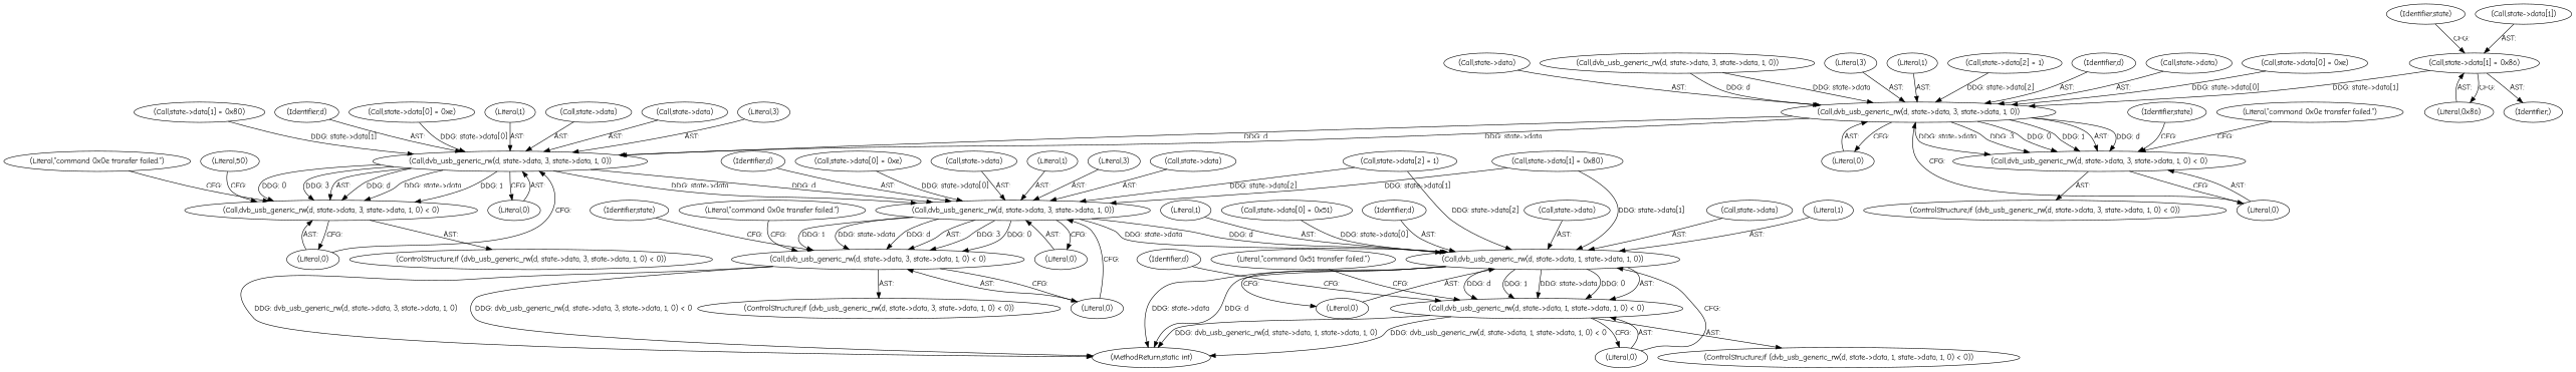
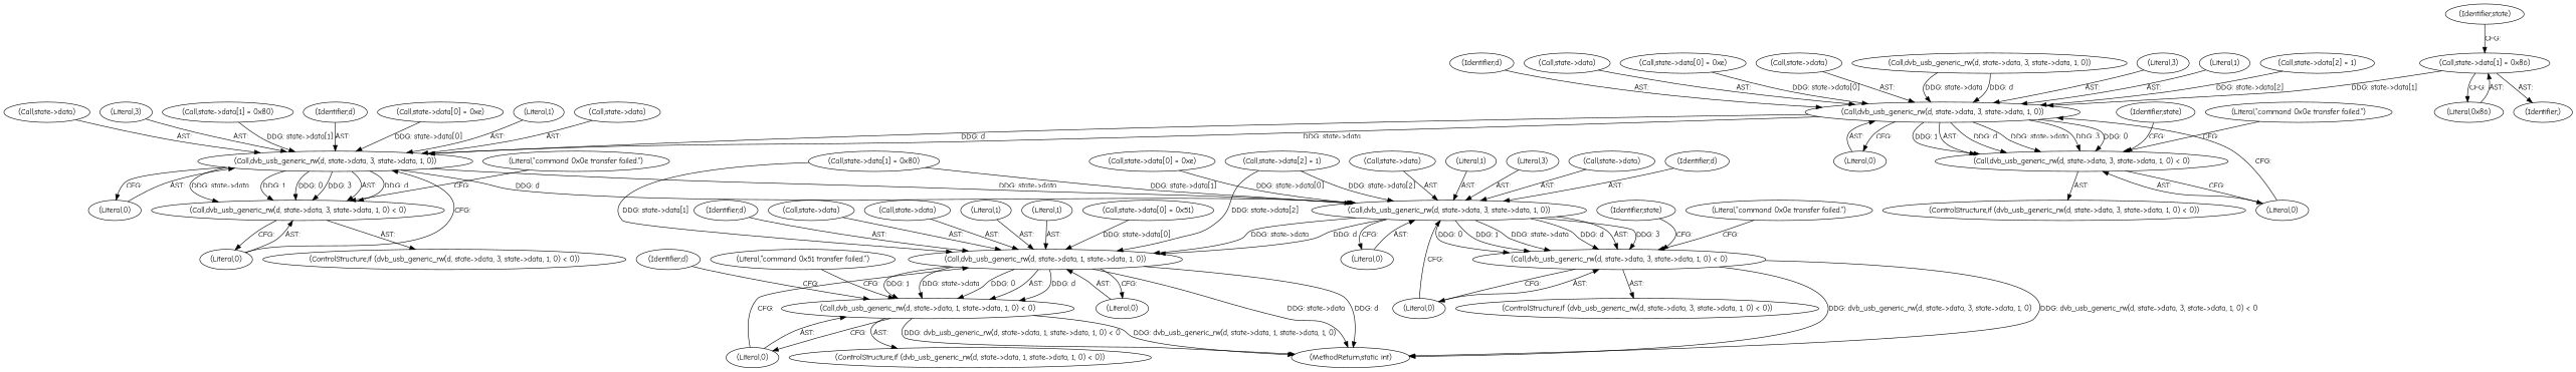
  digraph {
    fontname="Comic Neue"
    node [fontname="Comic Neue"]
    edge [fontname="Comic Neue"]
    n1 [label="(Call,state->data[1] = 0x86)"]
    n2 [label="(Call,dvb_usb_generic_rw(d, state->data, 3, state->data, 1, 0))"]
    n3 [label="(Literal,0x86)"]
    n4 [label="(Identifier,)"]
    n5 [label="(Call,dvb_usb_generic_rw(d, state->data, 3, state->data, 1, 0) < 0)"]
    n6 [label="(Call,dvb_usb_generic_rw(d, state->data, 3, state->data, 1, 0))"]
    n7 [label="(Literal,0)"]
    n8 [label="(ControlStructure,if (dvb_usb_generic_rw(d, state->data, 3, state->data, 1, 0) < 0))"]
    n9 [label="(Literal,0)"]
    n10 [label="(Call,dvb_usb_generic_rw(d, state->data, 3, state->data, 1, 0) < 0)"]
    n11 [label="(Call,dvb_usb_generic_rw(d, state->data, 3, state->data, 1, 0))"]
    n12 [label="(Literal,0)"]
    n13 [label="(Literal,0)"]
    n14 [label="(ControlStructure,if (dvb_usb_generic_rw(d, state->data, 3, state->data, 1, 0) < 0))"]
    n15 [label="(Call,dvb_usb_generic_rw(d, state->data, 3, state->data, 1, 0) < 0)"]
    n16 [label="(Call,dvb_usb_generic_rw(d, state->data, 1, state->data, 1, 0))"]
    n17 [label="(Literal,0)"]
    n18 [label="(MethodReturn,static int)"]
    n19 [label="(Literal,0)"]
    n20 [label="(ControlStructure,if (dvb_usb_generic_rw(d, state->data, 3, state->data, 1, 0) < 0))"]
    n21 [label="(Call,dvb_usb_generic_rw(d, state->data, 1, state->data, 1, 0) < 0)"]
    n22 [label="(Literal,0)"]
    n23 [label="(Literal,0)"]
    n24 [label="(ControlStructure,if (dvb_usb_generic_rw(d, state->data, 1, state->data, 1, 0) < 0))"]
    n25 [label="(Call,state->data)"]
    n26 [label="(Call,state->data[0] = 0xe)"]
    n27 [label="(Literal,1)"]
    n28 [label="(Identifier,d)"]
    n29 [label="(Identifier,state)"]
    n30 [label="(Literal,1)"]
    n31 [label="(Call,state->data)"]
    n32 [label="(Literal,3)"]
    n33 [label="(Literal,1)"]
    n34 [label="(Call,state->data[0] = 0x51)"]
    n35 [label="(Call,state->data)"]
    n36 [label="(Call,state->data)"]
    n37 [label="(Call,state->data)"]
    n38 [label="(Identifier,d)"]
    n39 [label="(Call,state->data[0] = 0xe)"]
-   n40 [label="(Literal,50)"]
    n41 [label="(Identifier,state)"]
    n42 [label="(Call,state->data[1] = 0x80)"]
    n43 [label="(Literal,3)"]
-   n44 [label="(Call,state->data[1])"]
    n45 [label="(Literal,3)"]
    n46 [label="(Identifier,d)"]
    n47 [label="(Literal,\"command 0x0e transfer failed.\")"]
    n48 [label="(Call,state->data)"]
    n49 [label="(Identifier,state)"]
    n50 [label="(Literal,\"command 0x0e transfer failed.\")"]
    n51 [label="(Literal,1)"]
    n52 [label="(Literal,\"command 0x51 transfer failed.\")"]
    n53 [label="(Call,state->data[1] = 0x80)"]
    n54 [label="(Call,state->data[2] = 1)"]
    n55 [label="(Literal,\"command 0x0e transfer failed.\")"]
    n56 [label="(Call,state->data)"]
    n57 [label="(Literal,1)"]
    n58 [label="(Call,state->data[2] = 1)"]
    n59 [label="(Call,dvb_usb_generic_rw(d, state->data, 3, state->data, 1, 0))"]
    n60 [label="(Identifier,d)"]
    n61 [label="(Identifier,d)"]
    n62 [label="(Call,state->data)"]
    n63 [label="(Call,state->data[0] = 0xe)"]
    n1 -> n2 [label="DDG: state->data[1]"]
    n1 -> n3 [label="CFG: "]
    n1 -> n4 [label="AST: "]
    n2 -> n5 [label="AST: "]
    n2 -> n5 [label="DDG: d"]
    n2 -> n5 [label="DDG: state->data"]
    n2 -> n5 [label="DDG: 3"]
    n2 -> n5 [label="DDG: 0"]
    n2 -> n5 [label="DDG: 1"]
    n2 -> n6 [label="DDG: d"]
    n2 -> n6 [label="DDG: state->data"]
    n2 -> n7 [label="CFG: "]
    n3 -> n1 [label="AST: "]
    n5 -> n8 [label="AST: "]
    n5 -> n9 [label="CFG: "]
    n6 -> n10 [label="AST: "]
    n6 -> n10 [label="DDG: d"]
    n6 -> n10 [label="DDG: state->data"]
    n6 -> n10 [label="DDG: 1"]
    n6 -> n10 [label="DDG: 0"]
    n6 -> n10 [label="DDG: 3"]
    n6 -> n11 [label="DDG: d"]
    n6 -> n11 [label="DDG: state->data"]
    n6 -> n12 [label="CFG: "]
    n7 -> n2 [label="AST: "]
    n9 -> n2 [label="CFG: "]
    n9 -> n5 [label="AST: "]
    n10 -> n13 [label="CFG: "]
    n10 -> n14 [label="AST: "]
    n11 -> n15 [label="AST: "]
    n11 -> n15 [label="DDG: 3"]
    n11 -> n15 [label="DDG: 0"]
    n11 -> n15 [label="DDG: 1"]
    n11 -> n15 [label="DDG: state->data"]
    n11 -> n15 [label="DDG: d"]
    n11 -> n16 [label="DDG: d"]
    n11 -> n16 [label="DDG: state->data"]
    n11 -> n17 [label="CFG: "]
    n12 -> n6 [label="AST: "]
    n13 -> n6 [label="CFG: "]
    n13 -> n10 [label="AST: "]
    n15 -> n18 [label="DDG: dvb_usb_generic_rw(d, state->data, 3, state->data, 1, 0)"]
    n15 -> n18 [label="DDG: dvb_usb_generic_rw(d, state->data, 3, state->data, 1, 0) < 0"]
    n15 -> n19 [label="CFG: "]
    n15 -> n20 [label="AST: "]
    n16 -> n18 [label="DDG: state->data"]
    n16 -> n18 [label="DDG: d"]
    n16 -> n21 [label="AST: "]
    n16 -> n21 [label="DDG: d"]
    n16 -> n21 [label="DDG: 1"]
    n16 -> n21 [label="DDG: state->data"]
    n16 -> n21 [label="DDG: 0"]
    n16 -> n22 [label="CFG: "]
    n17 -> n11 [label="AST: "]
    n19 -> n11 [label="CFG: "]
    n19 -> n15 [label="AST: "]
    n21 -> n18 [label="DDG: dvb_usb_generic_rw(d, state->data, 1, state->data, 1, 0) < 0"]
    n21 -> n18 [label="DDG: dvb_usb_generic_rw(d, state->data, 1, state->data, 1, 0)"]
    n21 -> n23 [label="CFG: "]
    n21 -> n24 [label="AST: "]
    n22 -> n16 [label="AST: "]
    n23 -> n16 [label="CFG: "]
    n23 -> n21 [label="AST: "]
    n25 -> n16 [label="AST: "]
    n26 -> n2 [label="DDG: state->data[0]"]
    n27 -> n6 [label="AST: "]
    n28 -> n21 [label="CFG: "]
    n29 -> n15 [label="CFG: "]
    n30 -> n11 [label="AST: "]
    n31 -> n2 [label="AST: "]
    n32 -> n11 [label="AST: "]
    n33 -> n16 [label="AST: "]
    n34 -> n16 [label="DDG: state->data[0]"]
    n35 -> n11 [label="AST: "]
    n36 -> n6 [label="AST: "]
    n37 -> n6 [label="AST: "]
    n38 -> n11 [label="AST: "]
    n39 -> n11 [label="DDG: state->data[0]"]
-   n40 -> n10 [label="CFG: "]
    n41 -> n1 [label="CFG: "]
    n42 -> n11 [label="DDG: state->data[1]"]
    n42 -> n16 [label="DDG: state->data[1]"]
    n43 -> n2 [label="AST: "]
-   n44 -> n1 [label="AST: "]
    n45 -> n6 [label="AST: "]
    n46 -> n16 [label="AST: "]
    n47 -> n10 [label="CFG: "]
    n48 -> n11 [label="AST: "]
    n49 -> n5 [label="CFG: "]
    n50 -> n5 [label="CFG: "]
    n51 -> n2 [label="AST: "]
    n52 -> n21 [label="CFG: "]
    n53 -> n6 [label="DDG: state->data[1]"]
    n54 -> n11 [label="DDG: state->data[2]"]
    n54 -> n16 [label="DDG: state->data[2]"]
    n55 -> n15 [label="CFG: "]
    n56 -> n16 [label="AST: "]
    n57 -> n16 [label="AST: "]
    n58 -> n2 [label="DDG: state->data[2]"]
    n59 -> n2 [label="DDG: d"]
    n59 -> n2 [label="DDG: state->data"]
    n60 -> n2 [label="AST: "]
    n61 -> n6 [label="AST: "]
    n62 -> n2 [label="AST: "]
    n63 -> n6 [label="DDG: state->data[0]"]
  }
